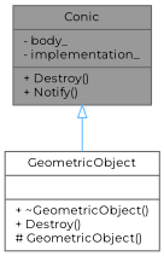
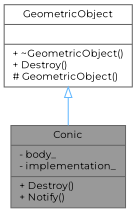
  digraph {
    fontname=Montserrat
    node [color=gray40 fontname=Montserrat fontsize=10 shape=record style=filled]
    n1 [fillcolor=grey60 fontcolor=black height=0.2 label="{Conic\n|- body_\l- implementation_\l|+ Destroy()\l+ Notify()\l}" width=0.4]
    n2 [fillcolor=white height=0.2 label="{GeometricObject\n||+ ~GeometricObject()\l+ Destroy()\l# GeometricObject()\l}" width=0.4]
-   n1 -> n2 [arrowtail=onormal color=steelblue1 dir=back fontname=Montserrat fontsize=10 labelfontname=Helvetica labelfontsize=10 style=solid]
+   n2 -> n1 [arrowtail=onormal color=steelblue1 dir=back fontname=Montserrat fontsize=10 labelfontname=Helvetica labelfontsize=10 style=solid]
  }
